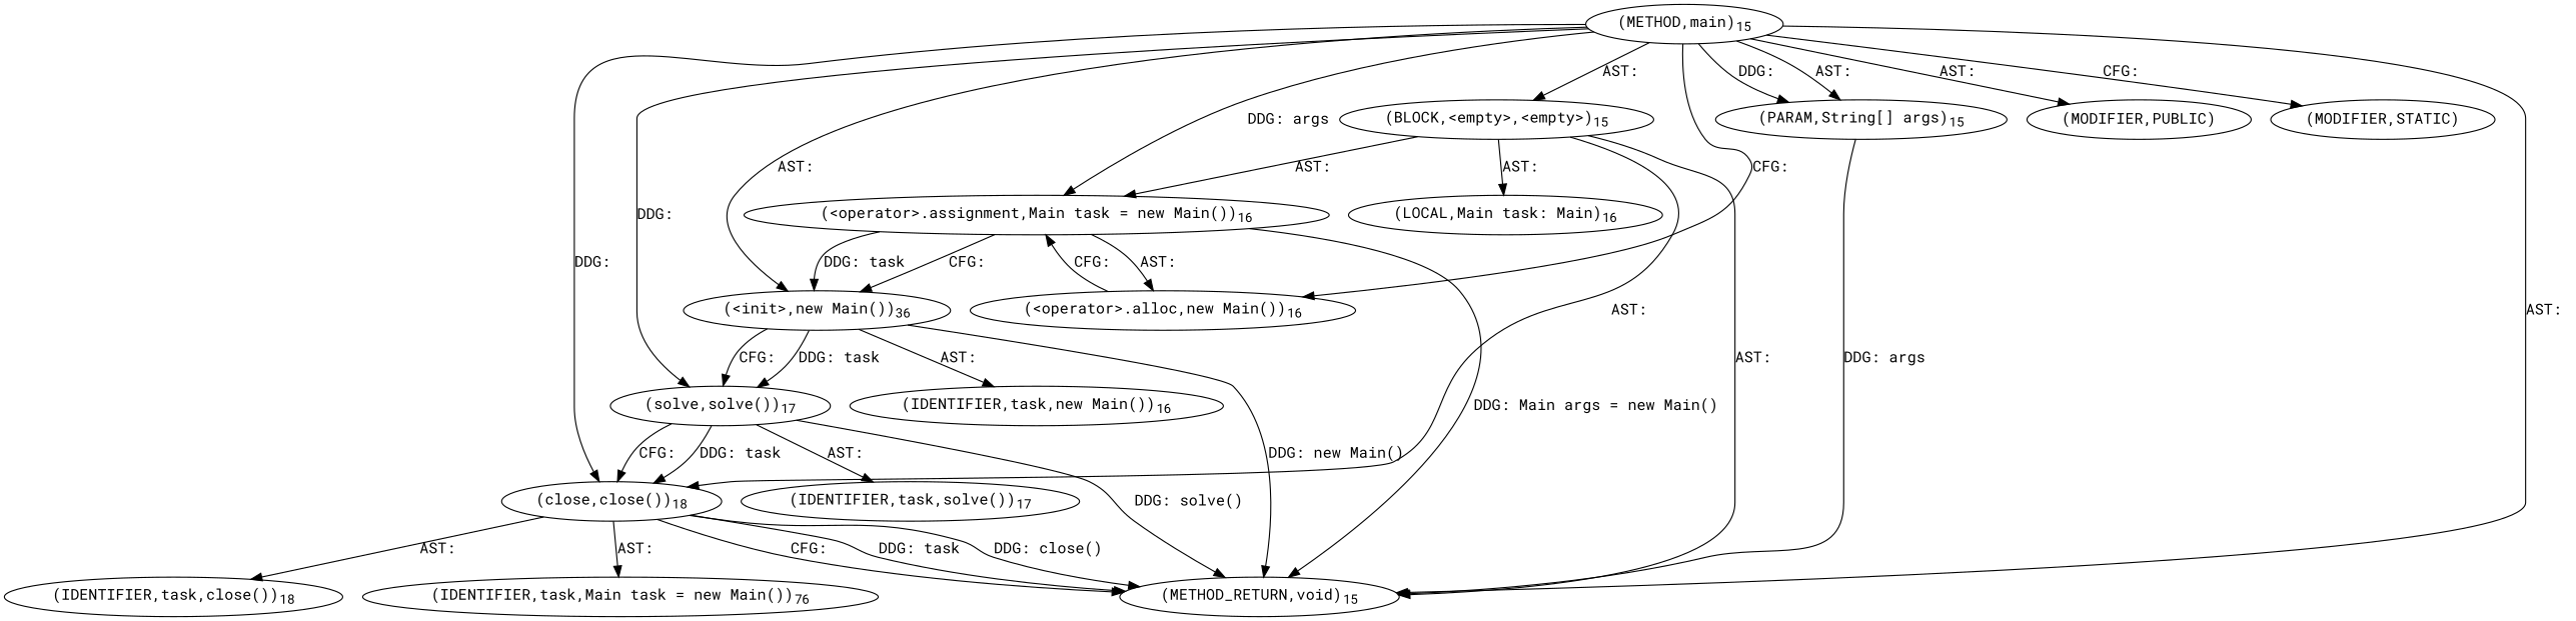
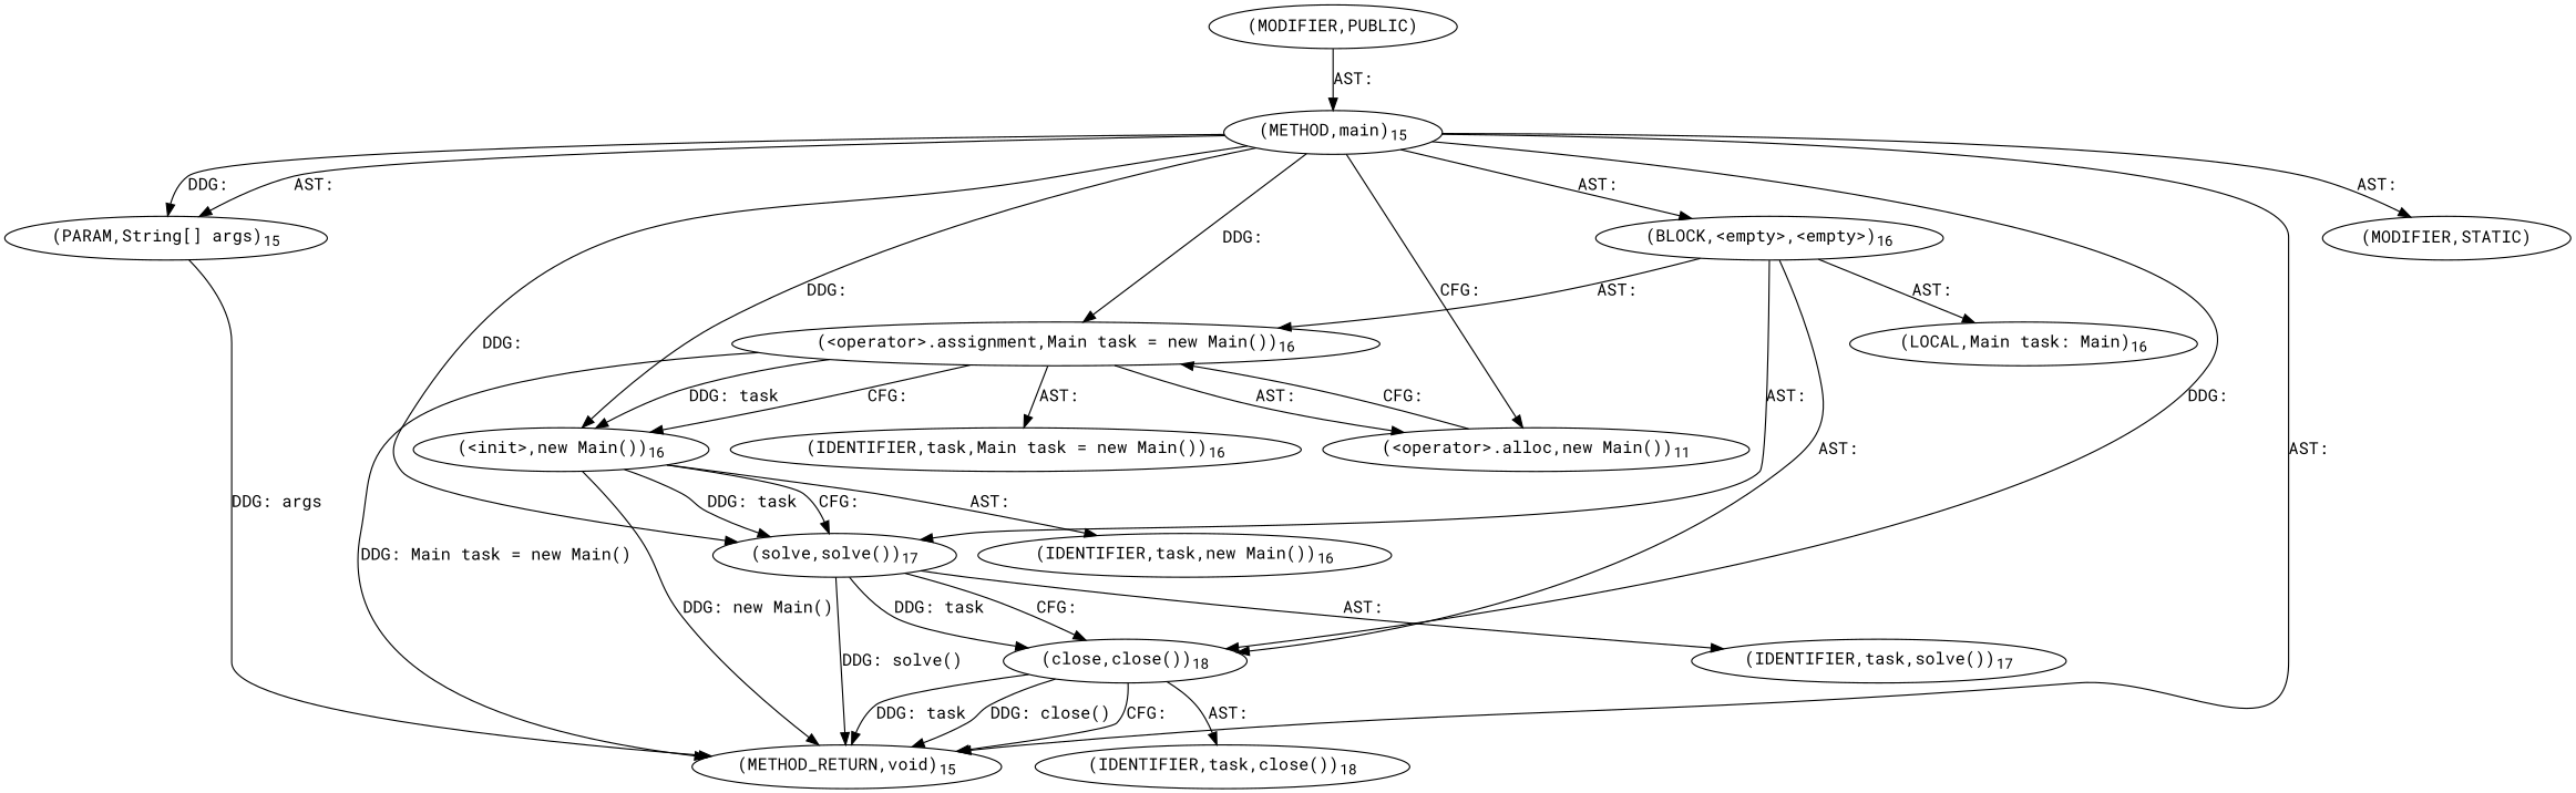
  digraph {
    fontname="Roboto Mono"
    node [fontname="Roboto Mono"]
    edge [fontname="Roboto Mono"]
    n1 [label=<(METHOD,main)<SUB>15</SUB>>]
    n2 [label=<(PARAM,String[] args)<SUB>15</SUB>>]
-   n3 [label=<(BLOCK,&lt;empty&gt;,&lt;empty&gt;)<SUB>15</SUB>>]
+   n3 [label=<(BLOCK,&lt;empty&gt;,&lt;empty&gt;)<SUB>16</SUB>>]
    n4 [label=<(&lt;operator&gt;.assignment,Main task = new Main())<SUB>16</SUB>>]
-   n5 [label=<(&lt;operator&gt;.alloc,new Main())<SUB>16</SUB>>]
-   n6 [label=<(&lt;init&gt;,new Main())<SUB>36</SUB>>]
+   n5 [label=<(&lt;operator&gt;.alloc,new Main())<SUB>11</SUB>>]
+   n6 [label=<(&lt;init&gt;,new Main())<SUB>16</SUB>>]
    n7 [label=<(solve,solve())<SUB>17</SUB>>]
    n8 [label=<(close,close())<SUB>18</SUB>>]
    n9 [label=<(MODIFIER,PUBLIC)>]
    n10 [label=<(MODIFIER,STATIC)>]
    n11 [label=<(METHOD_RETURN,void)<SUB>15</SUB>>]
    n12 [label=<(LOCAL,Main task: Main)<SUB>16</SUB>>]
-   n13 [label=<(IDENTIFIER,task,Main task = new Main())<SUB>76</SUB>>]
+   n13 [label=<(IDENTIFIER,task,Main task = new Main())<SUB>16</SUB>>]
    n14 [label=<(IDENTIFIER,task,new Main())<SUB>16</SUB>>]
    n15 [label=<(IDENTIFIER,task,solve())<SUB>17</SUB>>]
    n16 [label=<(IDENTIFIER,task,close())<SUB>18</SUB>>]
    n1 -> n2 [label="AST: "]
    n1 -> n2 [label="DDG: "]
    n1 -> n3 [label="AST: "]
-   n1 -> n4 [label="DDG: args"]
+   n1 -> n4 [label="DDG: "]
    n1 -> n5 [label="CFG: "]
-   n1 -> n6 [label="AST: "]
+   n1 -> n6 [label="DDG: "]
    n1 -> n7 [label="DDG: "]
    n1 -> n8 [label="DDG: "]
-   n1 -> n9 [label="AST: "]
-   n1 -> n10 [label="CFG: "]
+   n9 -> n1 [label="AST: "]
+   n1 -> n10 [label="AST: "]
    n1 -> n11 [label="AST: "]
    n2 -> n11 [label="DDG: args"]
    n3 -> n4 [label="AST: "]
-   n3 -> n11 [label="AST: "]
+   n3 -> n7 [label="AST: "]
    n3 -> n8 [label="AST: "]
    n3 -> n12 [label="AST: "]
    n4 -> n5 [label="AST: "]
    n4 -> n6 [label="CFG: "]
    n4 -> n6 [label="DDG: task"]
-   n4 -> n11 [label="DDG: Main args = new Main()"]
-   n8 -> n13 [label="AST: "]
+   n4 -> n11 [label="DDG: Main task = new Main()"]
+   n4 -> n13 [label="AST: "]
    n5 -> n4 [label="CFG: "]
    n6 -> n7 [label="CFG: "]
    n6 -> n7 [label="DDG: task"]
    n6 -> n11 [label="DDG: new Main()"]
    n6 -> n14 [label="AST: "]
    n7 -> n8 [label="CFG: "]
    n7 -> n8 [label="DDG: task"]
    n7 -> n11 [label="DDG: solve()"]
    n7 -> n15 [label="AST: "]
    n8 -> n11 [label="CFG: "]
    n8 -> n11 [label="DDG: task"]
    n8 -> n11 [label="DDG: close()"]
    n8 -> n16 [label="AST: "]
  }
